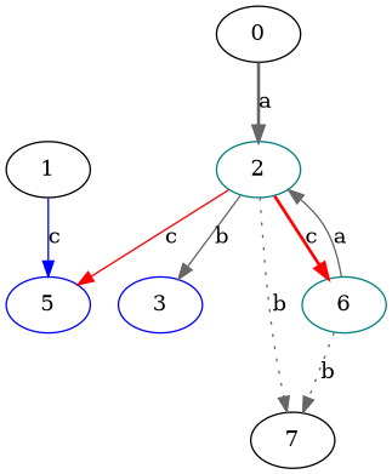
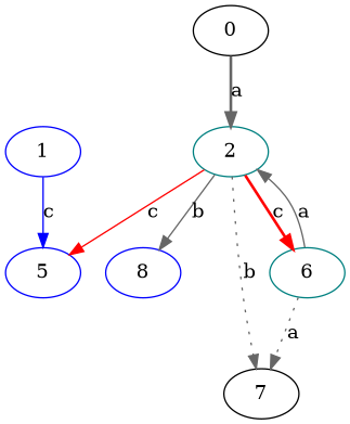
  strict digraph {
    node [color=black]
    edge [color=gray40 style=solid]
    2 [color=teal]
    0
    5 [color=blue]
-   3 [color=blue]
+   3 [color=blue label=8]
    n5 [label=7]
    6 [color=teal]
-   1
+   1 [color=blue]
    2 -> 5 [color=red label=c]
    2 -> 3 [label=b]
    2 -> n5 [label=b style=dotted]
    2 -> 6 [color=red label=c style=bold]
    0 -> 2 [label=a style=bold]
    6 -> 2 [label=a]
-   6 -> n5 [label=b style=dotted]
+   6 -> n5 [label=a style=dotted]
    1 -> 5 [color=blue label=c]
  }
